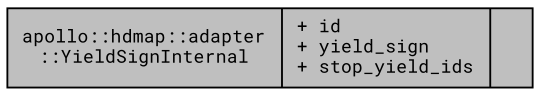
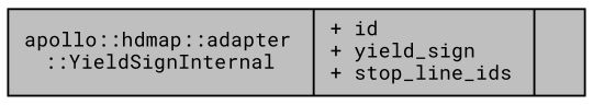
  digraph {
    rankdir=LR
    fontname="Roboto Mono"
-   n1 [color=black fillcolor=grey75 fontcolor=black fontname="Roboto Mono" fontsize=10 height=0.2 label="{apollo::hdmap::adapter\l::YieldSignInternal\n|+ id\l+ yield_sign\l+ stop_yield_ids\l|}" shape=record style=filled width=0.4]
+   n1 [color=black fillcolor=grey75 fontcolor=black fontname="Roboto Mono" fontsize=10 height=0.2 label="{apollo::hdmap::adapter\l::YieldSignInternal\n|+ id\l+ yield_sign\l+ stop_line_ids\l|}" shape=record style=filled width=0.4]
  }
